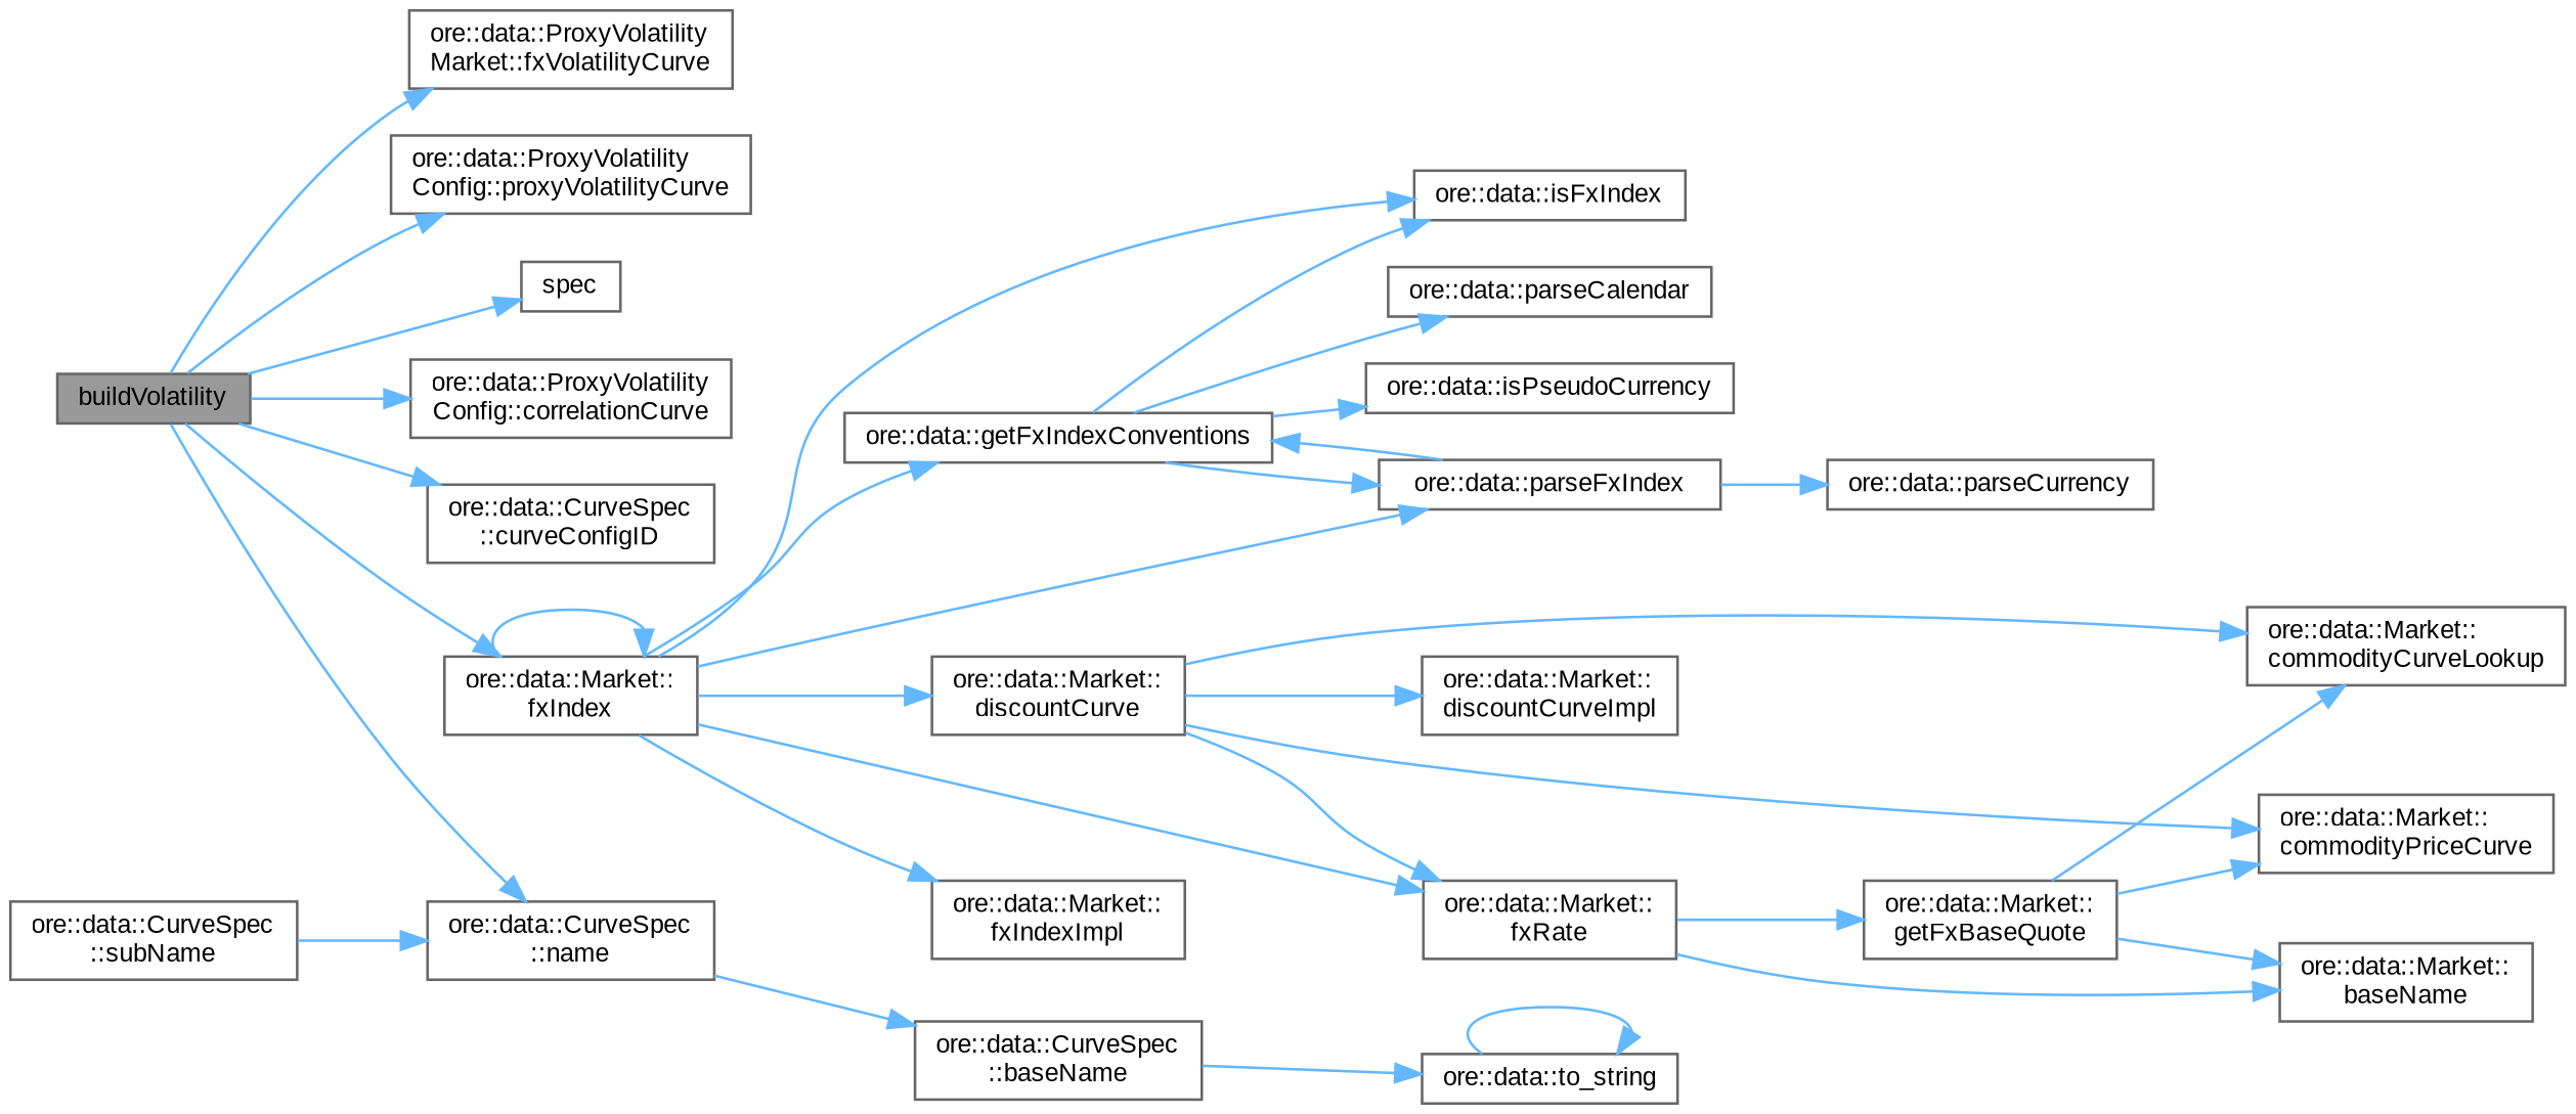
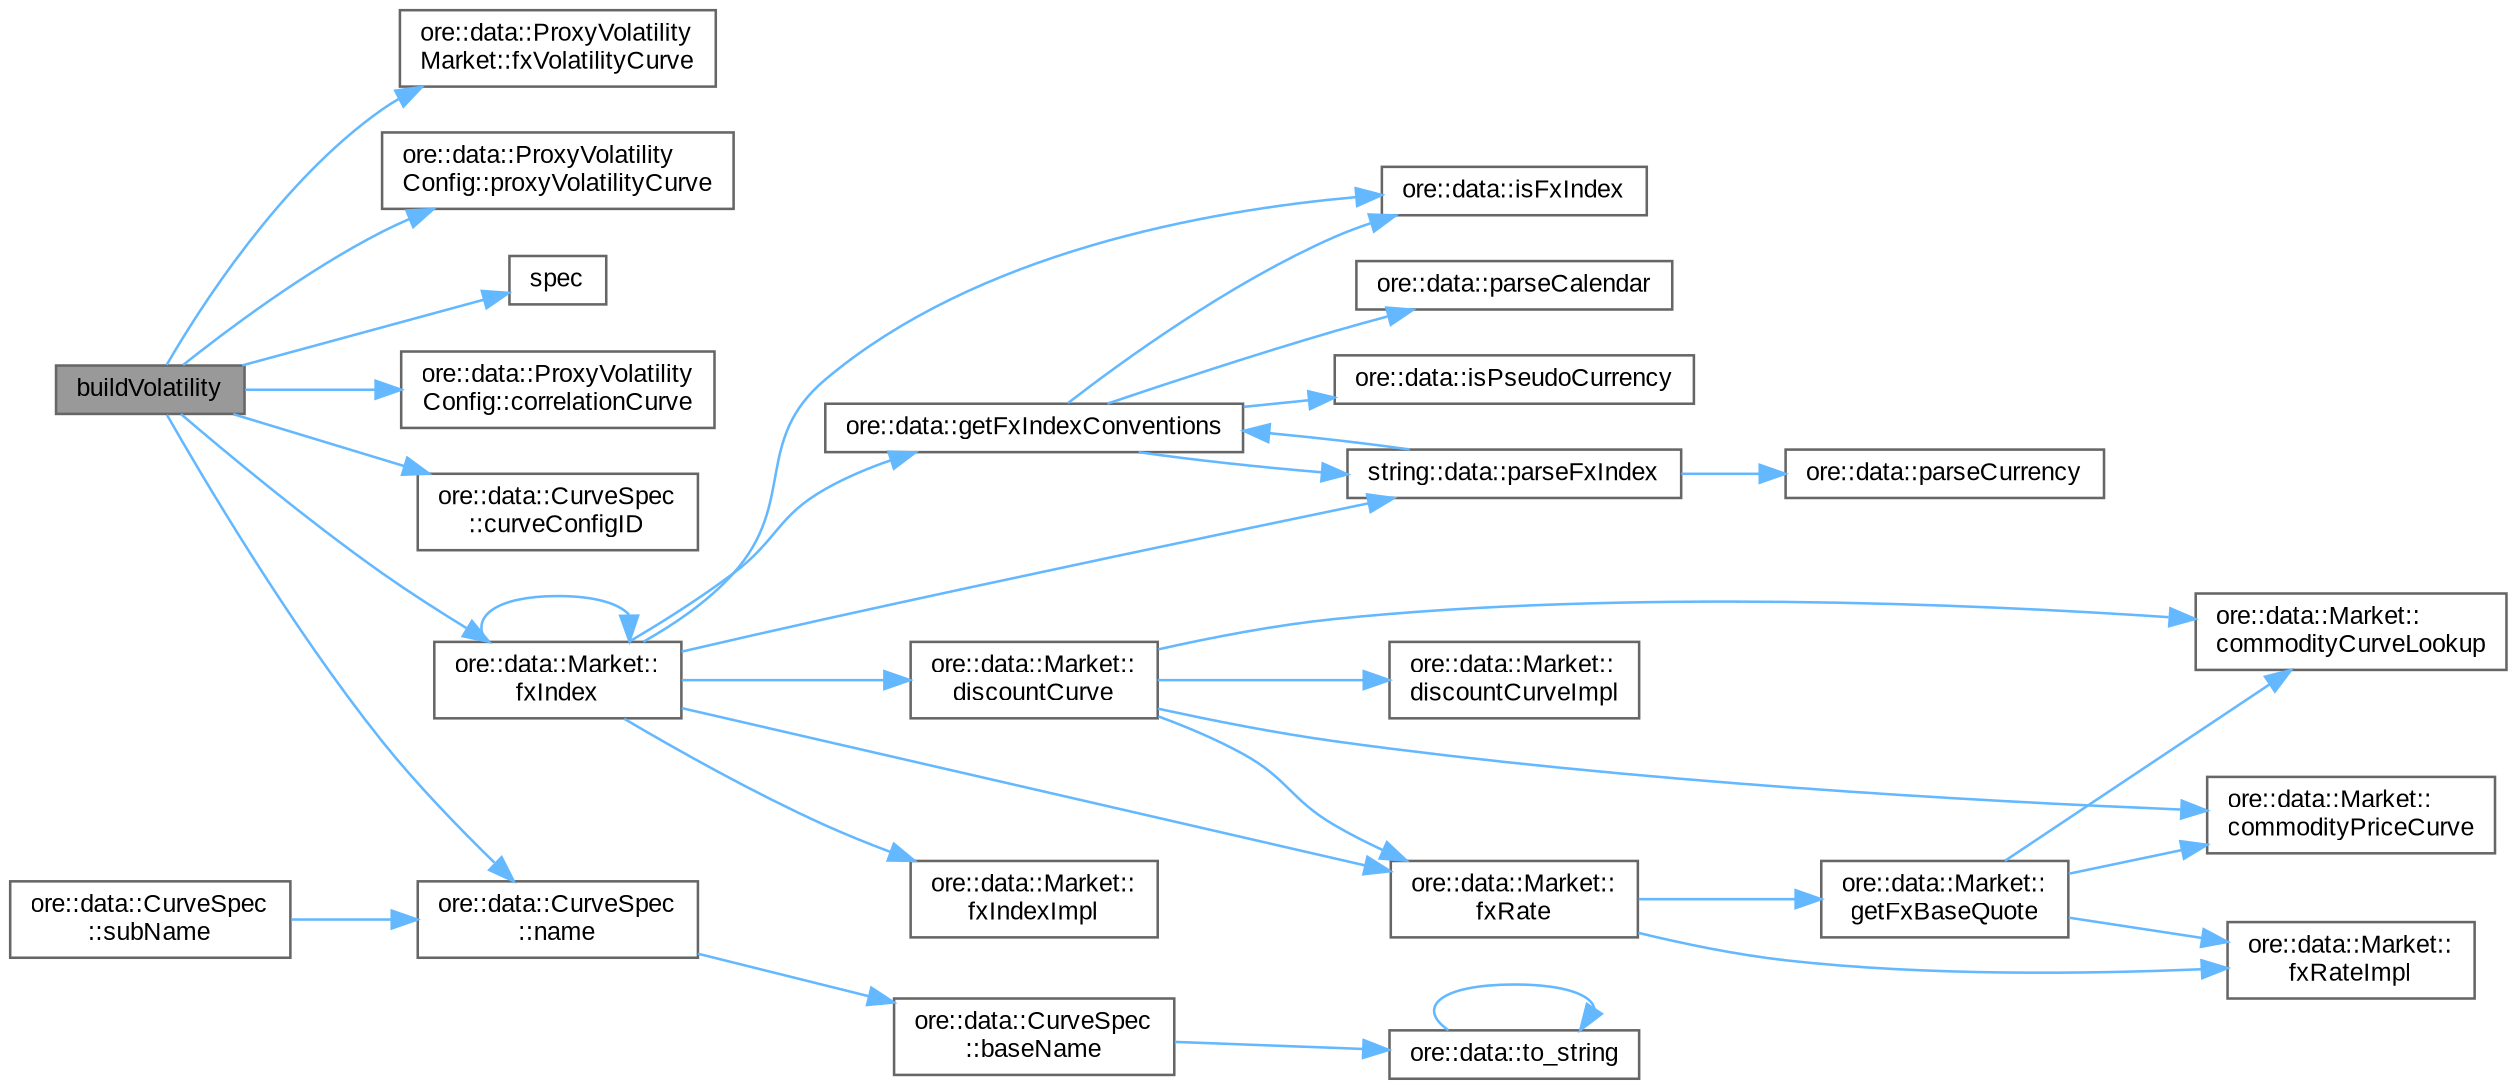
  digraph {
    fontname="Liberation Sans"
    rankdir=LR
    node [color=grey40 fillcolor=white fontname="Liberation Sans" fontsize=10 shape=box style=filled]
    edge [color=steelblue1 fontname="Liberation Sans" fontsize=10 labelfontname=Helvetica labelfontsize=10 style=solid]
    n1 [color=gray40 fillcolor=grey60 fontcolor=black height=0.2 label=buildVolatility width=0.4]
    n2 [height=0.2 label="ore::data::ProxyVolatility\lConfig::correlationCurve" width=0.4]
    n3 [height=0.2 label="ore::data::CurveSpec\l::curveConfigID" width=0.4]
    n4 [height=0.2 label="ore::data::Market::\lfxIndex" width=0.4]
    n5 [height=0.2 label="ore::data::ProxyVolatility\lMarket::fxVolatilityCurve" width=0.4]
    n6 [height=0.2 label="ore::data::CurveSpec\l::name" width=0.4]
    n7 [height=0.2 label="ore::data::ProxyVolatility\lConfig::proxyVolatilityCurve" width=0.4]
    n8 [height=0.2 label=spec width=0.4]
    n9 [height=0.2 label="ore::data::Market::\ldiscountCurve" width=0.4]
    n10 [height=0.2 label="ore::data::Market::\lfxRate" width=0.4]
    n11 [height=0.2 label="ore::data::Market::\lfxIndexImpl" width=0.4]
    n12 [height=0.2 label="ore::data::getFxIndexConventions" width=0.4]
    n13 [height=0.2 label="ore::data::isFxIndex" width=0.4]
-   n14 [height=0.2 label="ore::data::parseFxIndex" width=0.4]
+   n14 [height=0.2 label="string::data::parseFxIndex" width=0.4]
    n15 [height=0.2 label="ore::data::CurveSpec\l::baseName" width=0.4]
    n16 [height=0.2 label="ore::data::Market::\lcommodityCurveLookup" width=0.4]
    n17 [height=0.2 label="ore::data::Market::\lcommodityPriceCurve" width=0.4]
    n18 [height=0.2 label="ore::data::Market::\ldiscountCurveImpl" width=0.4]
-   n19 [height=0.2 label="ore::data::Market::\lbaseName" width=0.4]
+   n19 [height=0.2 label="ore::data::Market::\lfxRateImpl" width=0.4]
    n20 [height=0.2 label="ore::data::Market::\lgetFxBaseQuote" width=0.4]
    n21 [height=0.2 label="ore::data::isPseudoCurrency" width=0.4]
    n22 [height=0.2 label="ore::data::parseCalendar" width=0.4]
    n23 [height=0.2 label="ore::data::parseCurrency" width=0.4]
    n24 [height=0.2 label="ore::data::to_string" width=0.4]
    n25 [height=0.2 label="ore::data::CurveSpec\l::subName" width=0.4]
    n1 -> n2
    n1 -> n3
    n1 -> n4
    n1 -> n5
    n1 -> n6
    n1 -> n7
    n1 -> n8
    n4 -> n4
    n4 -> n9
    n4 -> n10
    n4 -> n11
    n4 -> n12
    n4 -> n13
    n4 -> n14
    n6 -> n15
    n9 -> n10
    n9 -> n16
    n9 -> n17
    n9 -> n18
    n10 -> n19
    n10 -> n20
    n12 -> n13
    n12 -> n14
    n12 -> n21
    n12 -> n22
    n14 -> n12
    n14 -> n23
    n15 -> n24
    n20 -> n16
    n20 -> n17
    n20 -> n19
    n24 -> n24
    n25 -> n6
  }
